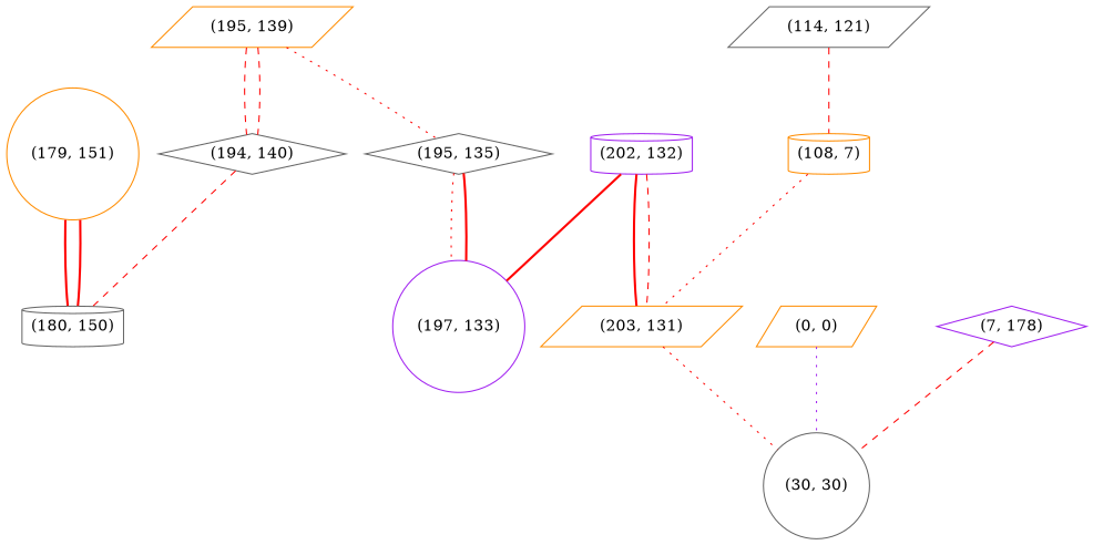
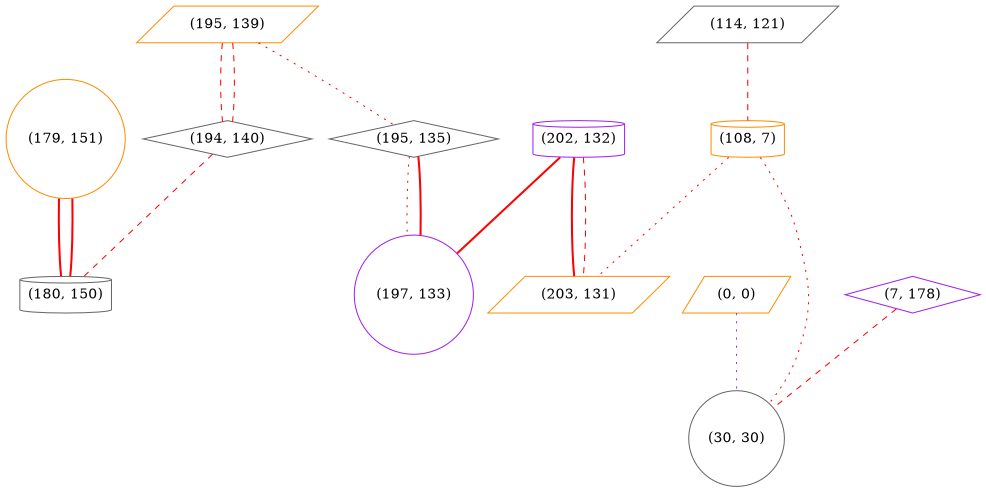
  graph {
    node [color=darkorange shape=parallelogram]
    edge [color=red style=dashed weight=1]
    "(179, 151)" [shape=circle]
    "(180, 150)" [color=gray40 shape=cylinder]
    "(0, 0)"
    "(30, 30)" [color=gray40 shape=circle]
    "(202, 132)" [color=purple shape=cylinder]
    "(203, 131)"
    "(197, 133)" [color=purple shape=circle]
    "(114, 121)" [color=gray40]
    "(108, 7)" [shape=cylinder]
    "(7, 178)" [color=purple shape=diamond]
    "(195, 139)"
    "(194, 140)" [color=gray40 shape=diamond]
    "(195, 135)" [color=gray40 shape=diamond]
    "(179, 151)" -- "(180, 150)" [style=bold]
    "(179, 151)" -- "(180, 150)" [style=bold]
    "(0, 0)" -- "(30, 30)" [color=purple style=dotted weight=4]
    "(202, 132)" -- "(203, 131)" [style=bold]
    "(202, 132)" -- "(203, 131)"
    "(202, 132)" -- "(197, 133)" [style=bold]
    "(114, 121)" -- "(108, 7)"
-   "(203, 131)" -- "(30, 30)" [style=dotted]
+   "(108, 7)" -- "(30, 30)" [style=dotted]
    "(108, 7)" -- "(203, 131)" [style=dotted]
    "(7, 178)" -- "(30, 30)"
    "(195, 139)" -- "(194, 140)"
    "(195, 139)" -- "(194, 140)"
    "(195, 139)" -- "(195, 135)" [style=dotted]
    "(194, 140)" -- "(180, 150)"
    "(195, 135)" -- "(197, 133)" [style=dotted]
    "(195, 135)" -- "(197, 133)" [style=bold]
  }
